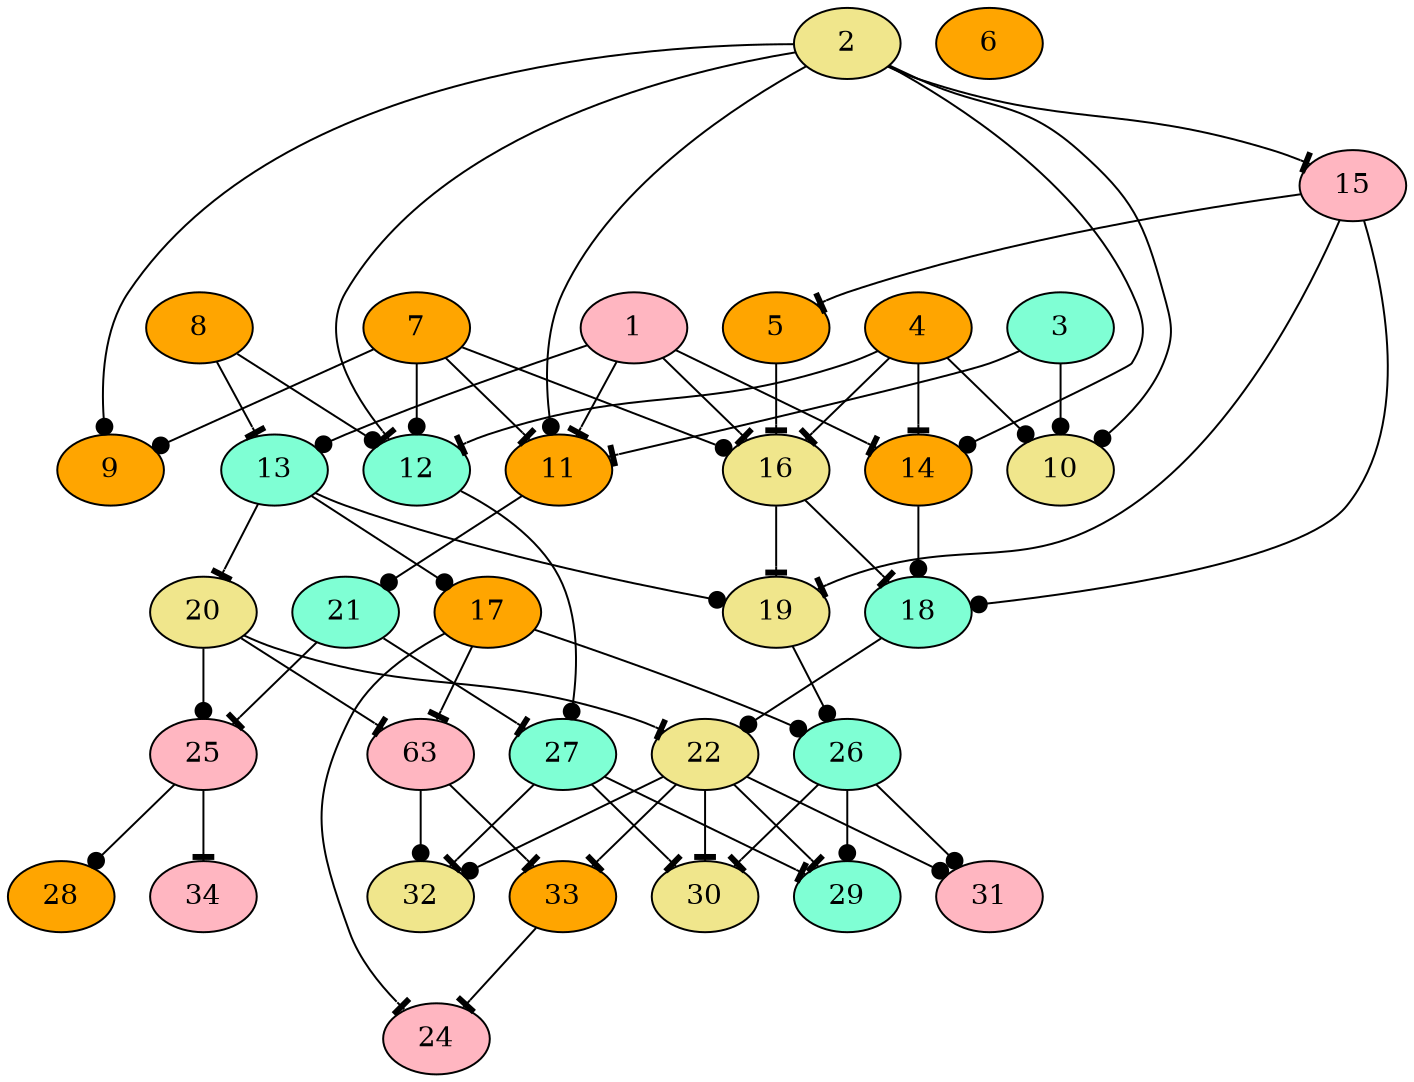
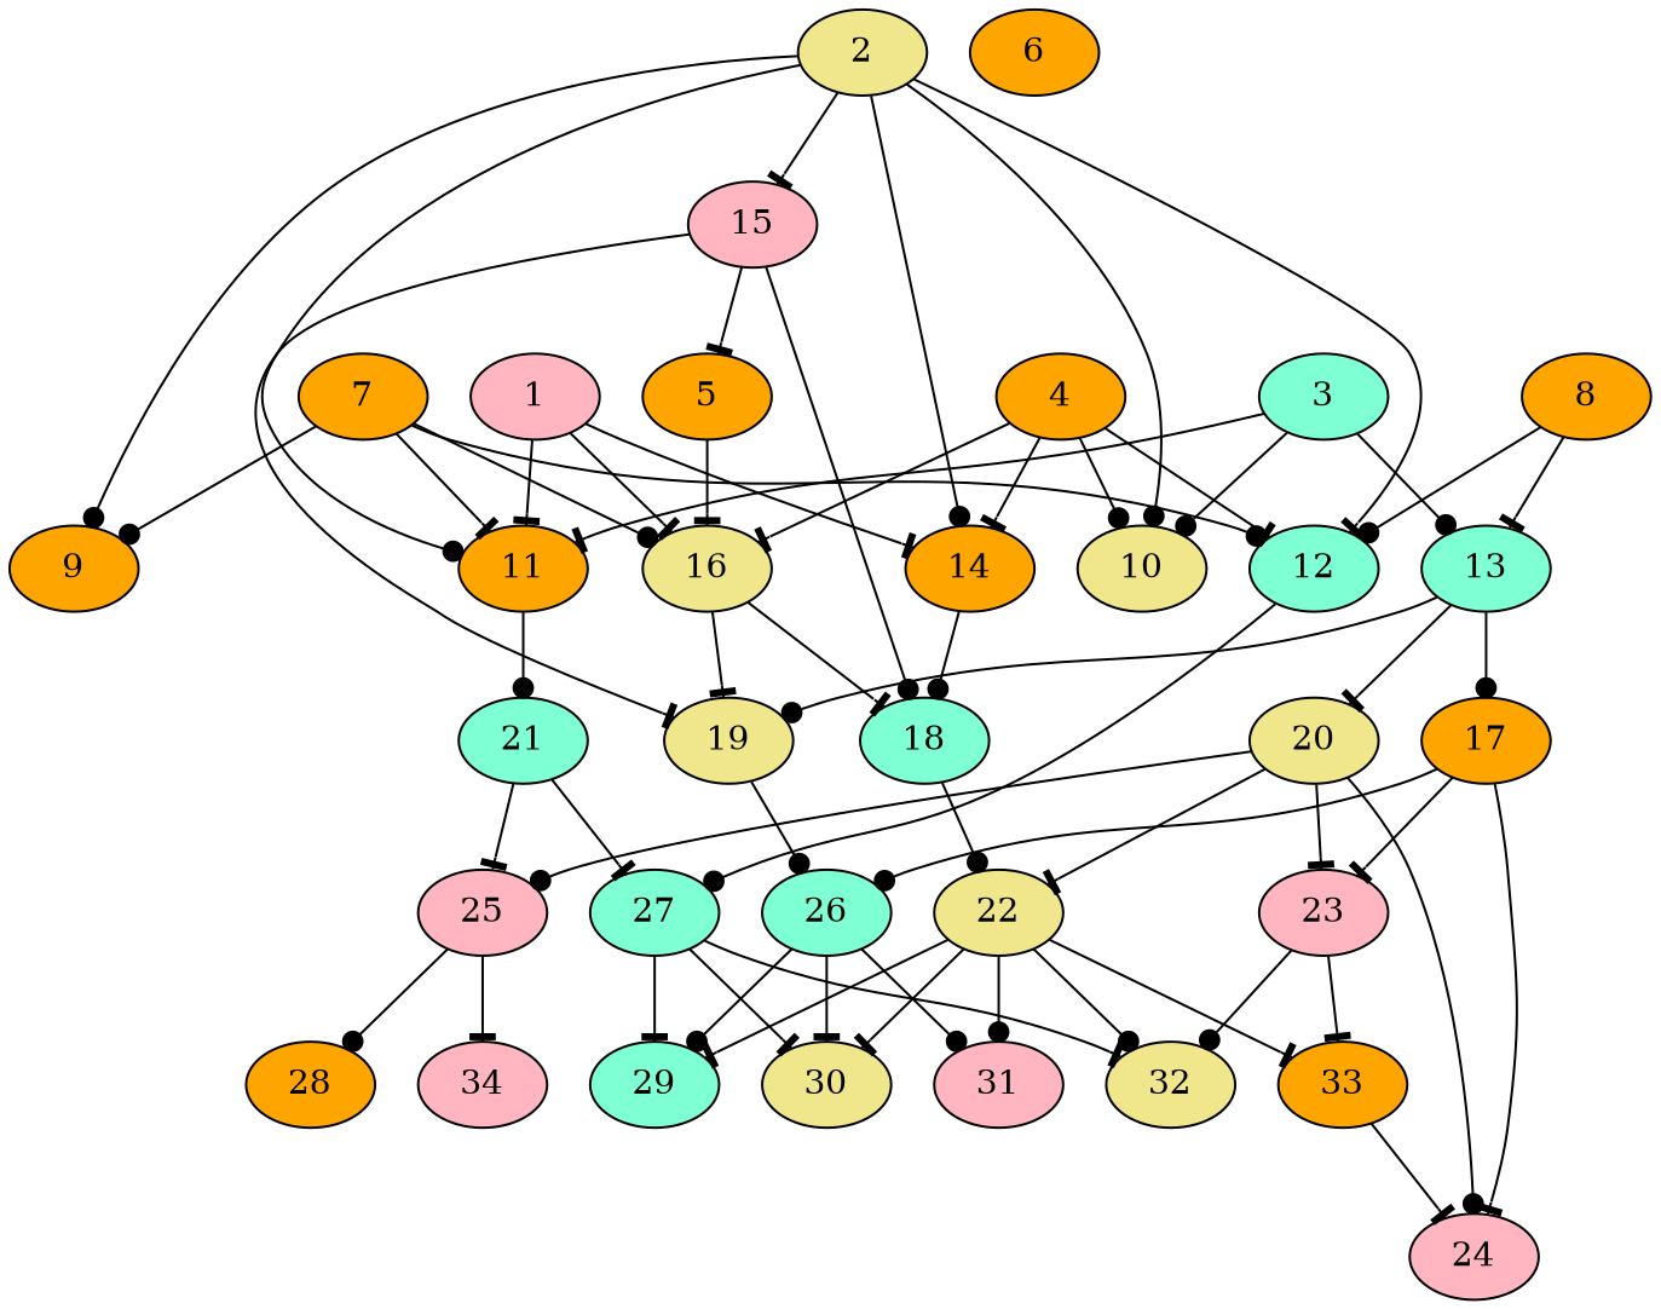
  digraph {
    node [alpha=0.18 fillcolor=orange style=filled]
    edge [arrowhead=tee]
    1 [alpha=0.08 expect_size=2679168304587746 fillcolor=lightpink]
    11 [alpha=0.14 expect_size=15028736900886670]
    13 [alpha=0.15 expect_size=380936907070582592 fillcolor=aquamarine]
    14 [alpha=0.07 expect_size=9721964692779302912]
    16 [alpha=0.19 expect_size=1254534597727748096000 fillcolor=khaki]
    21 [alpha=0.12 expect_size=15386982159620808 fillcolor=aquamarine]
    17 [expect_size=152817457916056736]
    19 [alpha=0.00 expect_size=155191670859771150336 fillcolor=khaki]
    20 [alpha=0.10 expect_size=33639738364700116 fillcolor=khaki]
    18 [alpha=0.19 expect_size=11846055978921540 fillcolor=aquamarine]
    25 [alpha=0.09 expect_size=54244241012880912 fillcolor=lightpink]
    27 [alpha=0.00 expect_size=1989196341532780658688 fillcolor=aquamarine]
-   23 [alpha=0.03 expect_size=221546034302550016000 fillcolor=lightpink label=63]
+   23 [alpha=0.03 expect_size=221546034302550016000 fillcolor=lightpink]
    24 [expect_size=3247471994847383 fillcolor=lightpink]
    26 [alpha=0.08 expect_size=22986208939731592 fillcolor=aquamarine]
    22 [alpha=0.10 expect_size=313382725813917248 fillcolor=khaki]
    2 [alpha=0.12 expect_size=43350231475082992 fillcolor=khaki]
    9 [alpha=0.03 expect_size=5409020459720380]
    10 [alpha=0.07 expect_size=360216221234474368 fillcolor=khaki]
    12 [expect_size=531460490442661504 fillcolor=aquamarine]
    15 [alpha=0.16 expect_size=5947145643227470 fillcolor=lightpink]
    5 [alpha=0.14 expect_size=2337559857054471]
    3 [alpha=0.05 expect_size=1086723881964354816 fillcolor=aquamarine]
    4 [alpha=0.17 expect_size=58243013552394200]
    6 [alpha=0.16 expect_size=7328514286617774]
    7 [alpha=0.13 expect_size=130318473903749464064]
    8 [alpha=0.19 expect_size=475285953190555549696]
    28 [alpha=0.16 expect_size=74404797087744000000]
    34 [alpha=0.06 expect_size=222350463712853229568 fillcolor=lightpink]
    32 [alpha=0.02 expect_size=20863797114701724 fillcolor=khaki]
    29 [alpha=0.03 expect_size=45014510922513232 fillcolor=aquamarine]
    30 [expect_size=475880184361456238592 fillcolor=khaki]
    33 [alpha=0.11 expect_size=315372863488000000000]
    31 [alpha=0.13 expect_size=281811871900427360 fillcolor=lightpink]
    1 -> 11
-   1 -> 13 [arrowhead=dot]
+   3 -> 13 [arrowhead=dot]
    1 -> 14
    1 -> 16
    11 -> 21 [arrowhead=dot]
    13 -> 17 [arrowhead=dot]
    13 -> 19 [arrowhead=dot]
    13 -> 20
    14 -> 18 [arrowhead=dot]
    16 -> 19
    16 -> 18
    21 -> 25
    21 -> 27
    17 -> 23
    17 -> 24
    17 -> 26 [arrowhead=dot]
    19 -> 26 [arrowhead=dot]
    20 -> 25 [arrowhead=dot]
    20 -> 23
+   20 -> 24 [arrowhead=dot]
    20 -> 22
    18 -> 22 [arrowhead=dot]
    25 -> 28 [arrowhead=dot]
    25 -> 34
    27 -> 32
    27 -> 29
    27 -> 30
    23 -> 32 [arrowhead=dot]
    23 -> 33
    26 -> 29 [arrowhead=dot]
    26 -> 30
    26 -> 31 [arrowhead=dot]
    22 -> 32 [arrowhead=dot]
    22 -> 29
    22 -> 30
    22 -> 33
    22 -> 31 [arrowhead=dot]
    2 -> 11 [arrowhead=dot]
    2 -> 14 [arrowhead=dot]
    2 -> 9 [arrowhead=dot]
    2 -> 10 [arrowhead=dot]
    2 -> 12
    2 -> 15
    12 -> 27 [arrowhead=dot]
    15 -> 19
    15 -> 18 [arrowhead=dot]
    15 -> 5
    5 -> 16
    3 -> 11
    3 -> 10 [arrowhead=dot]
    4 -> 14
    4 -> 16
    4 -> 10 [arrowhead=dot]
    4 -> 12
    7 -> 11
    7 -> 16 [arrowhead=dot]
    7 -> 9 [arrowhead=dot]
    7 -> 12 [arrowhead=dot]
    8 -> 13
    8 -> 12 [arrowhead=dot]
    33 -> 24
  }
